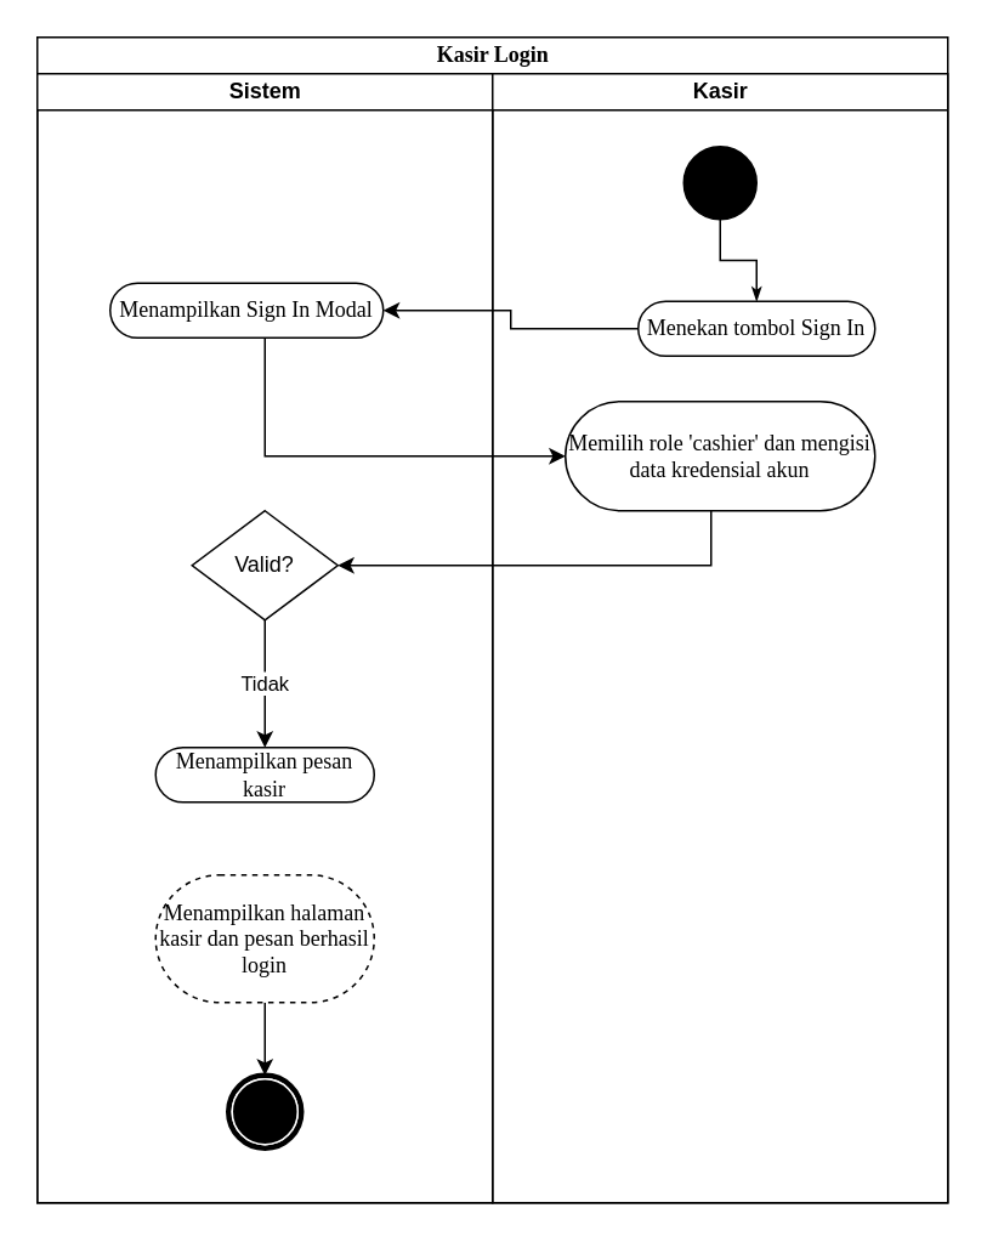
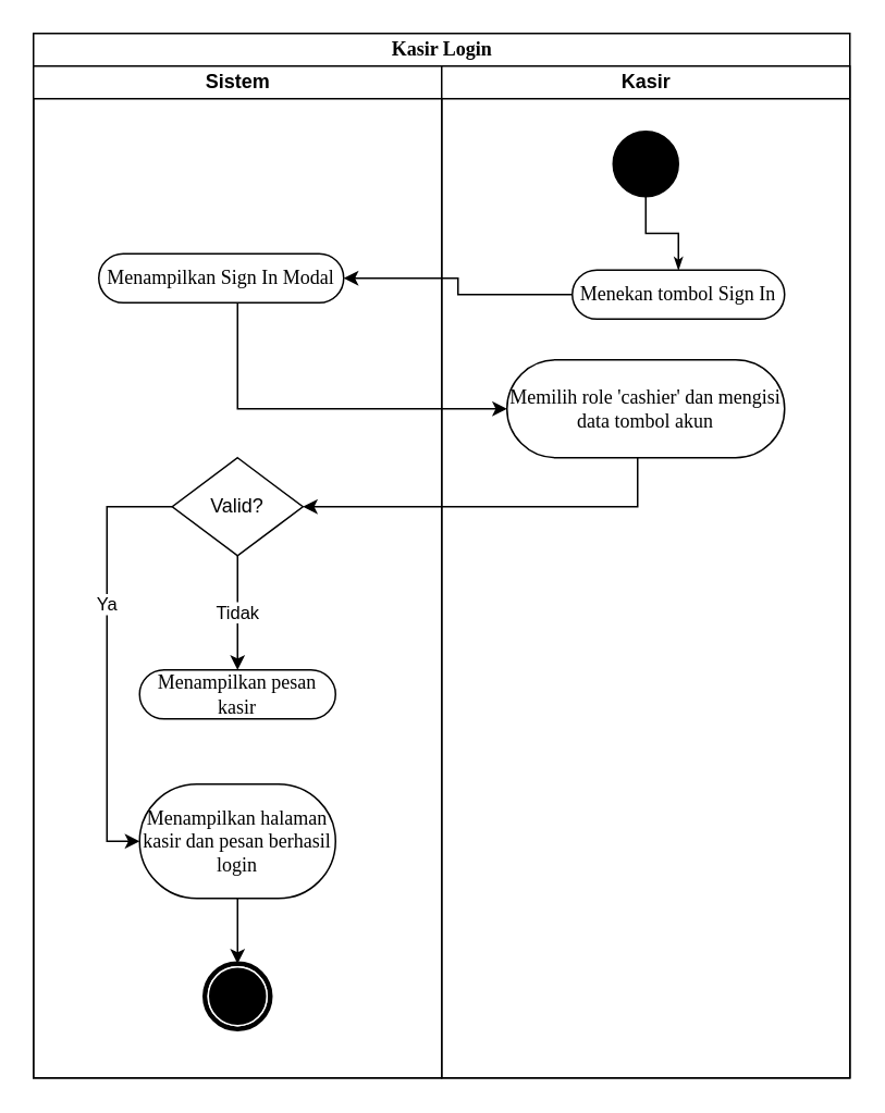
  <mxCell id="0" />
  <mxCell id="1" parent="0" />
  <mxCell id="2" value="Kasir Login" style="swimlane;html=1;childLayout=stackLayout;startSize=20;rounded=0;shadow=0;comic=0;labelBackgroundColor=none;strokeWidth=1;fontFamily=Verdana;fontSize=12;align=center;" parent="1" vertex="1"><mxGeometry x="20" y="20" width="500" height="640" as="geometry" /></mxCell>
  <mxCell id="3" value="Sistem" style="swimlane;html=1;startSize=20;" parent="2" vertex="1"><mxGeometry y="20" width="250" height="620" as="geometry" /></mxCell>
  <mxCell id="4" value="Menampilkan Sign In Modal" style="whiteSpace=wrap;html=1;fontFamily=Verdana;rounded=1;shadow=0;comic=0;labelBackgroundColor=none;strokeWidth=1;arcSize=50;" parent="3" vertex="1"><mxGeometry x="40" y="115" width="150" height="30" as="geometry" /></mxCell>
  <mxCell id="5" value="Tidak" style="edgeStyle=orthogonalEdgeStyle;rounded=0;orthogonalLoop=1;jettySize=auto;html=1;" parent="3" source="7" target="8" edge="1"><mxGeometry relative="1" as="geometry" /></mxCell>
+ <mxCell id="6" value="Ya" style="edgeStyle=orthogonalEdgeStyle;rounded=0;orthogonalLoop=1;jettySize=auto;html=1;entryX=0;entryY=0.5;entryDx=0;entryDy=0;" parent="3" source="7" target="10" edge="1"><mxGeometry x="-0.245" relative="1" as="geometry"><Array as="points"><mxPoint x="45" y="270" /><mxPoint x="45" y="475" /></Array><mxPoint as="offset" /></mxGeometry></mxCell>
  <mxCell id="7" value="Valid?" style="rhombus;whiteSpace=wrap;html=1;" parent="3" vertex="1"><mxGeometry x="85" y="240" width="80" height="60" as="geometry" /></mxCell>
  <mxCell id="8" value="Menampilkan pesan kasir" style="whiteSpace=wrap;html=1;fontFamily=Verdana;rounded=1;shadow=0;comic=0;labelBackgroundColor=none;strokeWidth=1;arcSize=50;" parent="3" vertex="1"><mxGeometry x="65" y="370" width="120" height="30" as="geometry" /></mxCell>
  <mxCell id="9" value="" style="edgeStyle=orthogonalEdgeStyle;rounded=0;orthogonalLoop=1;jettySize=auto;html=1;" parent="3" source="10" target="11" edge="1"><mxGeometry relative="1" as="geometry" /></mxCell>
- <mxCell id="10" value="Menampilkan halaman kasir dan pesan berhasil login" style="whiteSpace=wrap;html=1;fontFamily=Verdana;rounded=1;shadow=0;comic=0;labelBackgroundColor=none;strokeWidth=1;arcSize=50;dashed=1;" parent="3" vertex="1"><mxGeometry x="65" y="440" width="120" height="70" as="geometry" /></mxCell>
+ <mxCell id="10" value="Menampilkan halaman kasir dan pesan berhasil login" style="whiteSpace=wrap;html=1;fontFamily=Verdana;rounded=1;shadow=0;comic=0;labelBackgroundColor=none;strokeWidth=1;arcSize=50;" parent="3" vertex="1"><mxGeometry x="65" y="440" width="120" height="70" as="geometry" /></mxCell>
  <mxCell id="11" value="" style="shape=mxgraph.bpmn.shape;html=1;verticalLabelPosition=bottom;labelBackgroundColor=#ffffff;verticalAlign=top;perimeter=ellipsePerimeter;outline=end;symbol=terminate;rounded=0;shadow=0;comic=0;strokeWidth=1;fontFamily=Verdana;fontSize=12;align=center;" parent="3" vertex="1"><mxGeometry x="105" y="550" width="40" height="40" as="geometry" /></mxCell>
  <mxCell id="12" value="Kasir" style="swimlane;html=1;startSize=20;" parent="2" vertex="1"><mxGeometry x="250" y="20" width="250" height="620" as="geometry" /></mxCell>
  <mxCell id="13" style="edgeStyle=orthogonalEdgeStyle;rounded=0;html=1;labelBackgroundColor=none;startArrow=none;startFill=0;startSize=5;endArrow=classicThin;endFill=1;endSize=5;jettySize=auto;orthogonalLoop=1;strokeWidth=1;fontFamily=Verdana;fontSize=12" parent="12" source="14" target="15" edge="1"><mxGeometry relative="1" as="geometry" /></mxCell>
  <mxCell id="14" value="" style="ellipse;whiteSpace=wrap;html=1;rounded=0;shadow=0;comic=0;labelBackgroundColor=none;strokeWidth=1;fillColor=#000000;fontFamily=Verdana;fontSize=12;align=center;" parent="12" vertex="1"><mxGeometry x="105" y="40" width="40" height="40" as="geometry" /></mxCell>
  <mxCell id="15" value="Menekan tombol Sign In" style="rounded=1;whiteSpace=wrap;html=1;shadow=0;comic=0;labelBackgroundColor=none;strokeWidth=1;fontFamily=Verdana;fontSize=12;align=center;arcSize=50;" parent="12" vertex="1"><mxGeometry x="80" y="125" width="130" height="30" as="geometry" /></mxCell>
- <mxCell id="16" value="Memilih role 'cashier' dan mengisi data kredensial akun" style="whiteSpace=wrap;html=1;fontFamily=Verdana;rounded=1;shadow=0;comic=0;labelBackgroundColor=none;strokeWidth=1;arcSize=50;" parent="12" vertex="1"><mxGeometry x="40" y="180" width="170" height="60" as="geometry" /></mxCell>
+ <mxCell id="16" value="Memilih role 'cashier' dan mengisi data tombol akun" style="whiteSpace=wrap;html=1;fontFamily=Verdana;rounded=1;shadow=0;comic=0;labelBackgroundColor=none;strokeWidth=1;arcSize=50;" parent="12" vertex="1"><mxGeometry x="40" y="180" width="170" height="60" as="geometry" /></mxCell>
  <mxCell id="17" value="" style="edgeStyle=orthogonalEdgeStyle;rounded=0;orthogonalLoop=1;jettySize=auto;html=1;" parent="2" source="15" target="4" edge="1"><mxGeometry relative="1" as="geometry" /></mxCell>
  <mxCell id="18" value="" style="edgeStyle=orthogonalEdgeStyle;rounded=0;orthogonalLoop=1;jettySize=auto;html=1;" parent="2" source="4" target="16" edge="1"><mxGeometry relative="1" as="geometry"><Array as="points"><mxPoint x="125" y="230" /></Array></mxGeometry></mxCell>
  <mxCell id="19" style="edgeStyle=orthogonalEdgeStyle;rounded=0;orthogonalLoop=1;jettySize=auto;html=1;entryX=1;entryY=0.5;entryDx=0;entryDy=0;" parent="2" source="16" target="7" edge="1"><mxGeometry relative="1" as="geometry"><Array as="points"><mxPoint x="370" y="290" /></Array></mxGeometry></mxCell>
